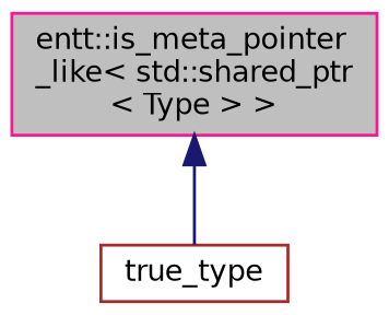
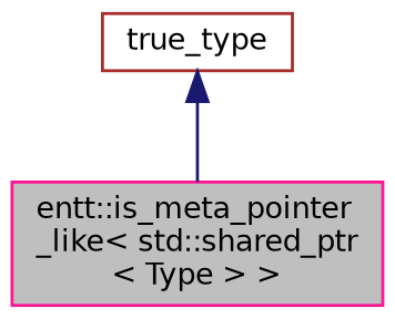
  digraph {
    node [fontname=Helvetica fontsize=10 shape=record style=filled]
    n1 [color=deeppink fillcolor=grey75 fontcolor=black height=0.2 label="entt::is_meta_pointer\l_like\< std::shared_ptr\l\< Type \> \>" width=0.4]
    n2 [color=brown fillcolor=white height=0.2 label=true_type width=0.4]
-   n1 -> n2 [color=midnightblue dir=back fontname=Helvetica fontsize=10 labelfontname=Helvetica labelfontsize=10 style=solid]
+   n2 -> n1 [color=midnightblue dir=back fontname=Helvetica fontsize=10 labelfontname=Helvetica labelfontsize=10 style=solid]
  }
